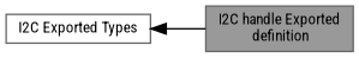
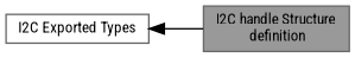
  digraph {
    rankdir=LR
    fontname="Roboto Condensed"
    node [fontname="Roboto Condensed" fontsize=10 shape=box style=filled]
    n1 [color=grey40 fillcolor=white height=0.2 label="I2C Exported Types" width=0.4]
-   n2 [color=gray40 fillcolor=grey60 fontcolor=black height=0.2 label="I2C handle Exported\l definition" width=0.4]
+   n2 [color=gray40 fillcolor=grey60 fontcolor=black height=0.2 label="I2C handle Structure\l definition" width=0.4]
    n1 -> n2 [dir=back fontname="Roboto Condensed" fontsize=10 labelfontname=Helvetica labelfontsize=10 shape=plaintext style=solid]
  }
